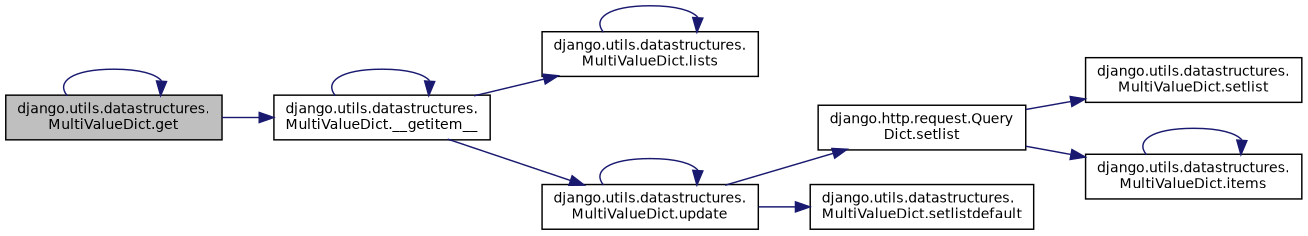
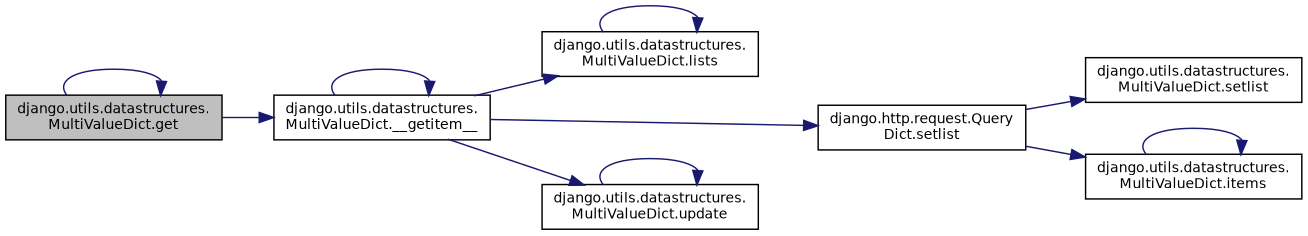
  digraph {
    rankdir=LR
    node [color=black fillcolor=white fontname=Helvetica fontsize=10 shape=record style=filled]
    edge [color=midnightblue fontname=Helvetica fontsize=10 labelfontname=Helvetica labelfontsize=10 style=solid]
    n1 [fillcolor=grey75 fontcolor=black height=0.2 label="django.utils.datastructures.\lMultiValueDict.get" width=0.4]
    n2 [height=0.2 label="django.utils.datastructures.\lMultiValueDict.__getitem__" width=0.4]
    n3 [height=0.2 label="django.utils.datastructures.\lMultiValueDict.lists" width=0.4]
    n4 [height=0.2 label="django.http.request.Query\lDict.setlist" width=0.4]
    n5 [height=0.2 label="django.utils.datastructures.\lMultiValueDict.update" width=0.4]
    n6 [height=0.2 label="django.utils.datastructures.\lMultiValueDict.setlist" width=0.4]
    n7 [height=0.2 label="django.utils.datastructures.\lMultiValueDict.items" width=0.4]
-   n8 [height=0.2 label="django.utils.datastructures.\lMultiValueDict.setlistdefault" width=0.4]
    n1 -> n1
    n1 -> n2
    n2 -> n2
    n2 -> n3
-   n5 -> n4
+   n2 -> n4
    n2 -> n5
    n3 -> n3
    n4 -> n6
    n4 -> n7
    n5 -> n5
-   n5 -> n8
    n7 -> n7
  }
